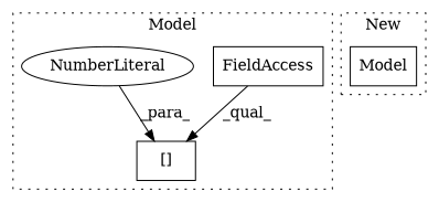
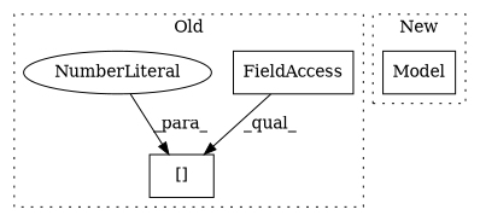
  digraph {
    node [shape=box]
    n1 [a=2 l="10,1" label="[]" s="1842,1853"]
    n2 [a=22 l=4 label=FieldAccess s=1842]
    n3 [a=34 l=1 label=NumberLiteral s=1852 shape=ellipse]
    n4 [a=32 l="6,1" label=Model s="1307,1335"]
    subgraph cluster_1 {
-     label=Model
+     label=Old
      style=dotted
      n1
      n2
      n3
    }
    subgraph cluster_2 {
      label=New
      style=dotted
      n4
    }
    n2 -> n1 [label=_qual_]
    n3 -> n1 [label=_para_]
  }
